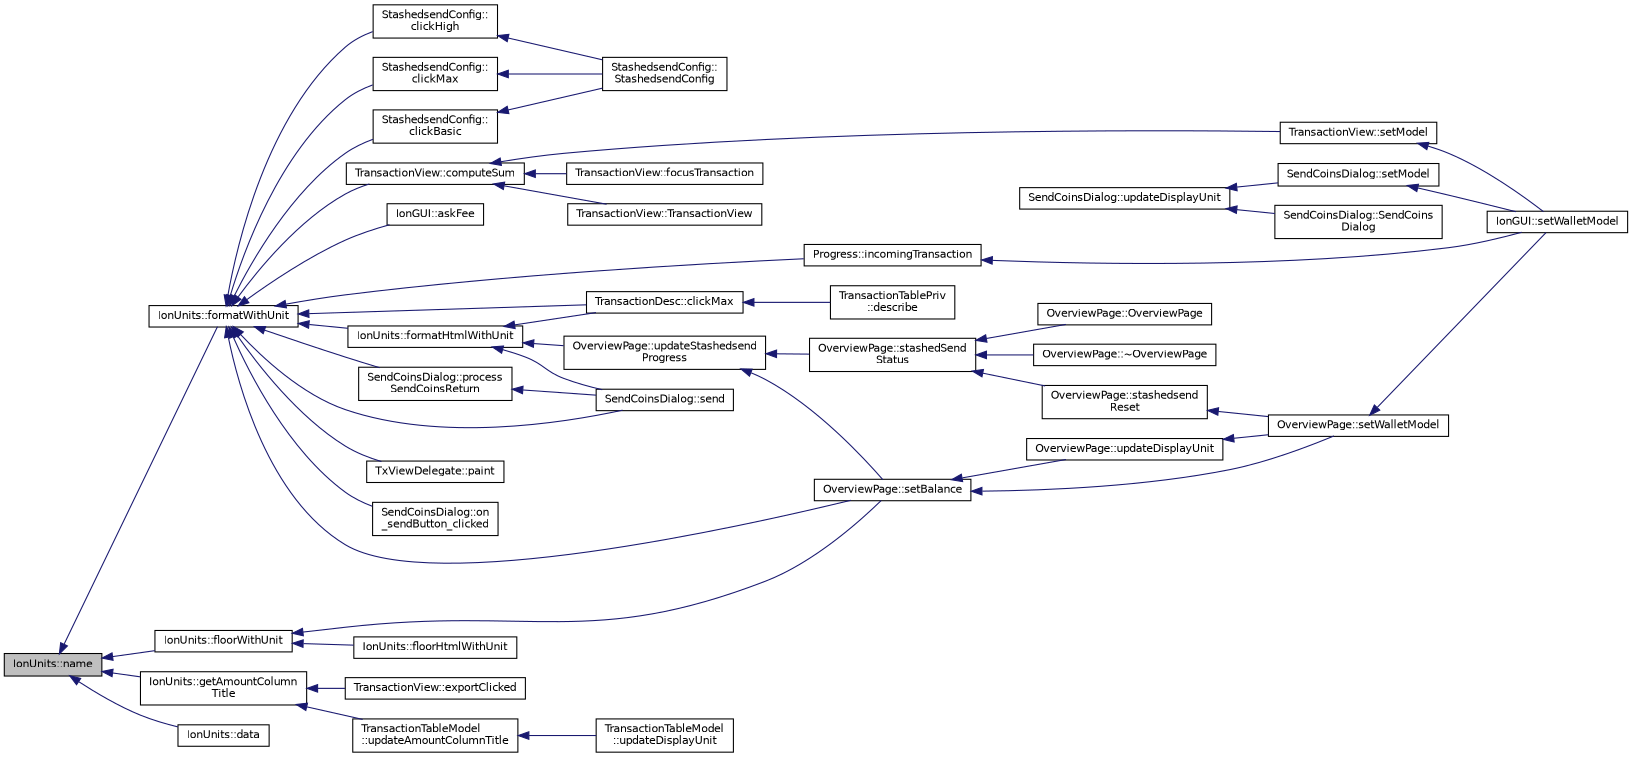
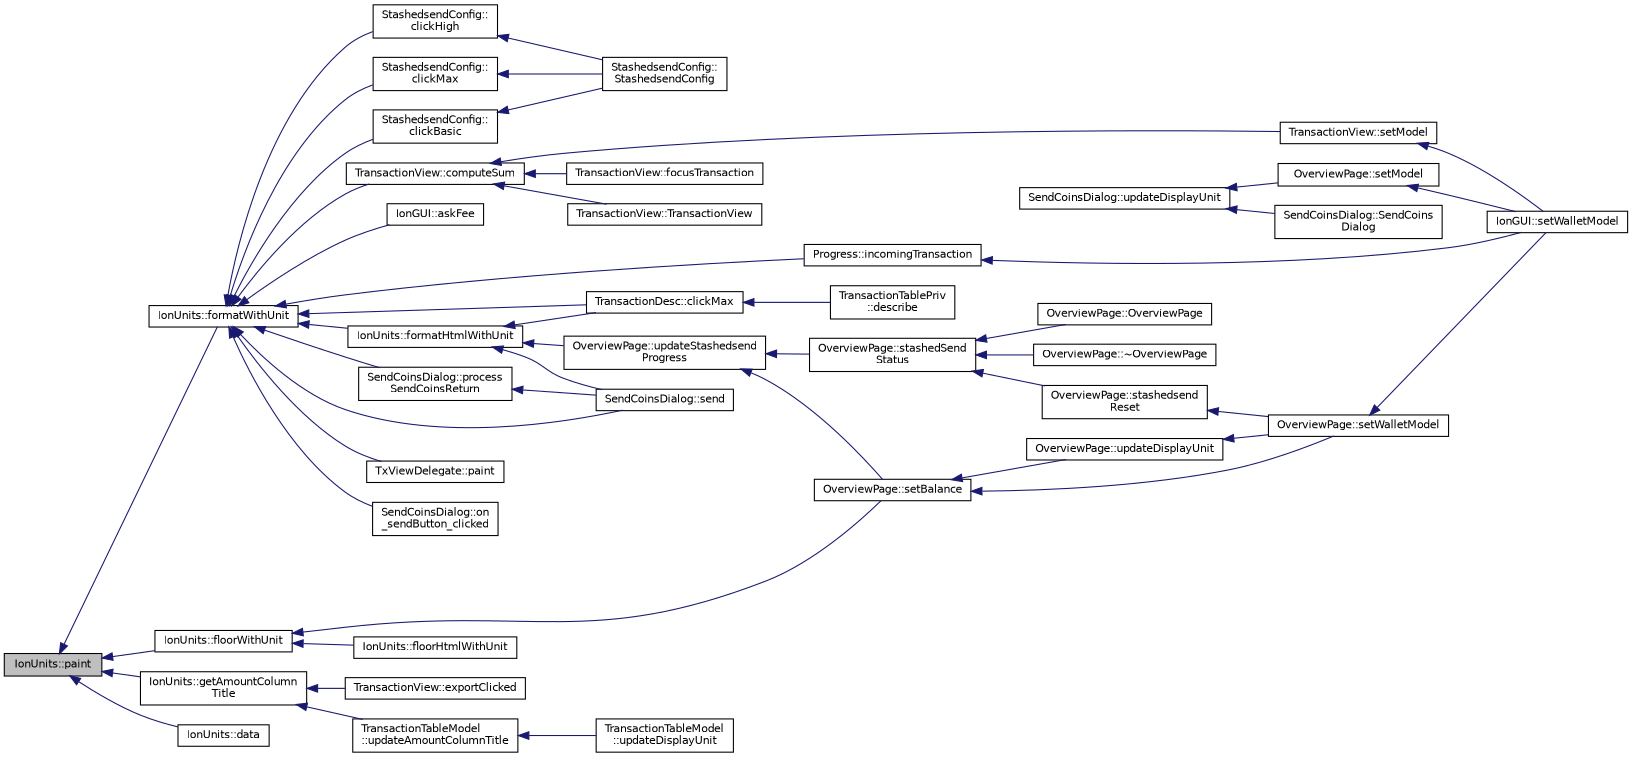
  digraph {
    rankdir=LR
    node [color=black fillcolor=white fontname=Helvetica fontsize=10 shape=record style=filled]
    edge [color=midnightblue dir=back fontname=Helvetica fontsize=10 labelfontname=Helvetica labelfontsize=10 style=solid]
-   n1 [fillcolor=grey75 fontcolor=black height=0.2 label="IonUnits::name" width=0.4]
+   n1 [fillcolor=grey75 fontcolor=black height=0.2 label="IonUnits::paint" width=0.4]
    n2 [height=0.2 label="IonUnits::formatWithUnit" width=0.4]
    n3 [height=0.2 label="IonUnits::floorWithUnit" width=0.4]
    n4 [height=0.2 label="IonUnits::getAmountColumn\lTitle" width=0.4]
    n5 [height=0.2 label="IonUnits::data" width=0.4]
    n6 [height=0.2 label="IonGUI::askFee" width=0.4]
    n7 [height=0.2 label="Progress::incomingTransaction" width=0.4]
    n8 [height=0.2 label="IonUnits::formatHtmlWithUnit" width=0.4]
    n9 [height=0.2 label="OverviewPage::setBalance" width=0.4]
    n10 [height=0.2 label="SendCoinsDialog::send" width=0.4]
    n11 [height=0.2 label="TransactionDesc::clickMax" width=0.4]
    n12 [height=0.2 label="TxViewDelegate::paint" width=0.4]
    n13 [height=0.2 label="SendCoinsDialog::on\l_sendButton_clicked" width=0.4]
    n14 [height=0.2 label="SendCoinsDialog::process\lSendCoinsReturn" width=0.4]
    n15 [height=0.2 label="StashedsendConfig::\lclickBasic" width=0.4]
    n16 [height=0.2 label="StashedsendConfig::\lclickHigh" width=0.4]
    n17 [height=0.2 label="StashedsendConfig::\lclickMax" width=0.4]
    n18 [height=0.2 label="TransactionView::computeSum" width=0.4]
    n19 [height=0.2 label="IonUnits::floorHtmlWithUnit" width=0.4]
    n20 [height=0.2 label="TransactionTableModel\l::updateAmountColumnTitle" width=0.4]
    n21 [height=0.2 label="TransactionView::exportClicked" width=0.4]
    n22 [height=0.2 label="IonGUI::setWalletModel" width=0.4]
    n23 [height=0.2 label="OverviewPage::updateStashedsend\lProgress" width=0.4]
    n24 [height=0.2 label="OverviewPage::setWalletModel" width=0.4]
    n25 [height=0.2 label="OverviewPage::updateDisplayUnit" width=0.4]
    n26 [height=0.2 label="TransactionTablePriv\l::describe" width=0.4]
    n27 [height=0.2 label="StashedsendConfig::\lStashedsendConfig" width=0.4]
    n28 [height=0.2 label="TransactionView::TransactionView" width=0.4]
    n29 [height=0.2 label="TransactionView::setModel" width=0.4]
    n30 [height=0.2 label="TransactionView::focusTransaction" width=0.4]
    n31 [height=0.2 label="OverviewPage::stashedSend\lStatus" width=0.4]
    n32 [height=0.2 label="OverviewPage::OverviewPage" width=0.4]
    n33 [height=0.2 label="OverviewPage::~OverviewPage" width=0.4]
    n34 [height=0.2 label="OverviewPage::stashedsend\lReset" width=0.4]
-   n35 [height=0.2 label="SendCoinsDialog::setModel" width=0.4]
+   n35 [height=0.2 label="OverviewPage::setModel" width=0.4]
    n36 [height=0.2 label="SendCoinsDialog::updateDisplayUnit" width=0.4]
    n37 [height=0.2 label="SendCoinsDialog::SendCoins\lDialog" width=0.4]
    n38 [height=0.2 label="TransactionTableModel\l::updateDisplayUnit" width=0.4]
    n1 -> n2
    n1 -> n3
    n1 -> n4
    n1 -> n5
    n2 -> n6
    n2 -> n7
    n2 -> n8
-   n2 -> n9
    n2 -> n10
    n2 -> n11
    n2 -> n12
    n2 -> n13
    n2 -> n14
    n2 -> n15
    n2 -> n16
    n2 -> n17
    n2 -> n18
    n3 -> n9
    n3 -> n19
    n4 -> n20
    n4 -> n21
    n7 -> n22
    n8 -> n10
    n8 -> n11
    n8 -> n23
    n9 -> n24
    n9 -> n25
    n11 -> n26
    n14 -> n10
    n15 -> n27
    n16 -> n27
    n17 -> n27
    n18 -> n28
    n18 -> n29
    n18 -> n30
    n20 -> n38
    n23 -> n9
    n23 -> n31
    n24 -> n22
    n25 -> n24
    n29 -> n22
    n31 -> n32
    n31 -> n33
    n31 -> n34
    n34 -> n24
    n35 -> n22
    n36 -> n35
    n36 -> n37
  }
